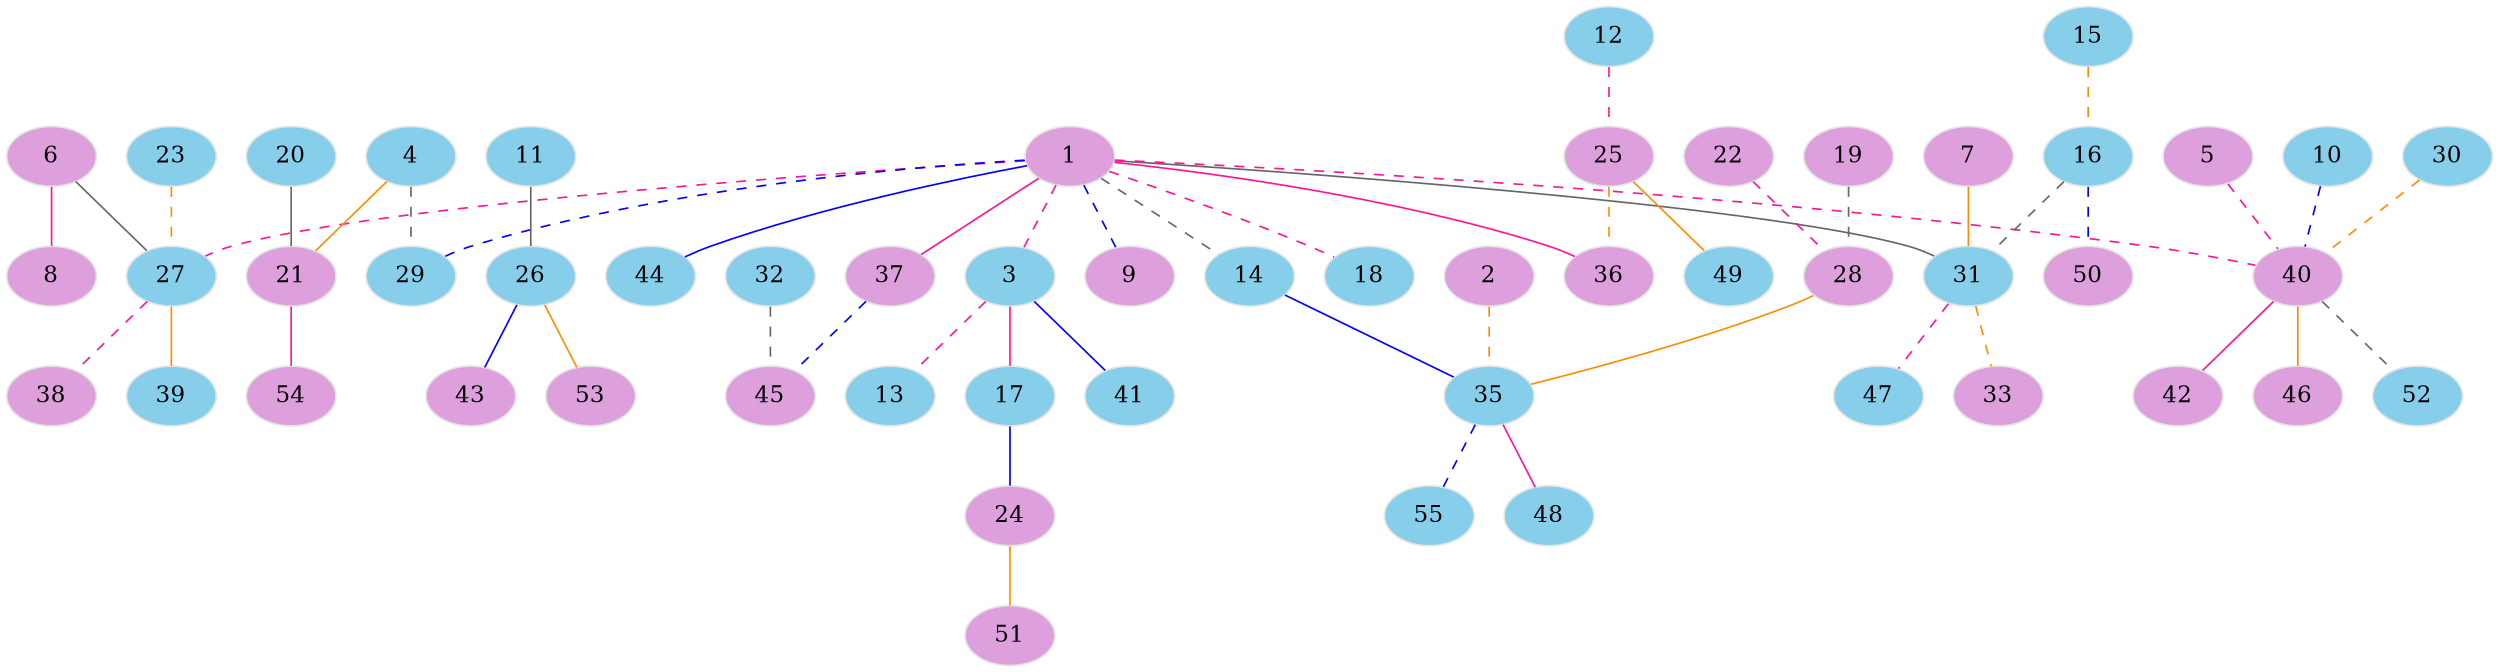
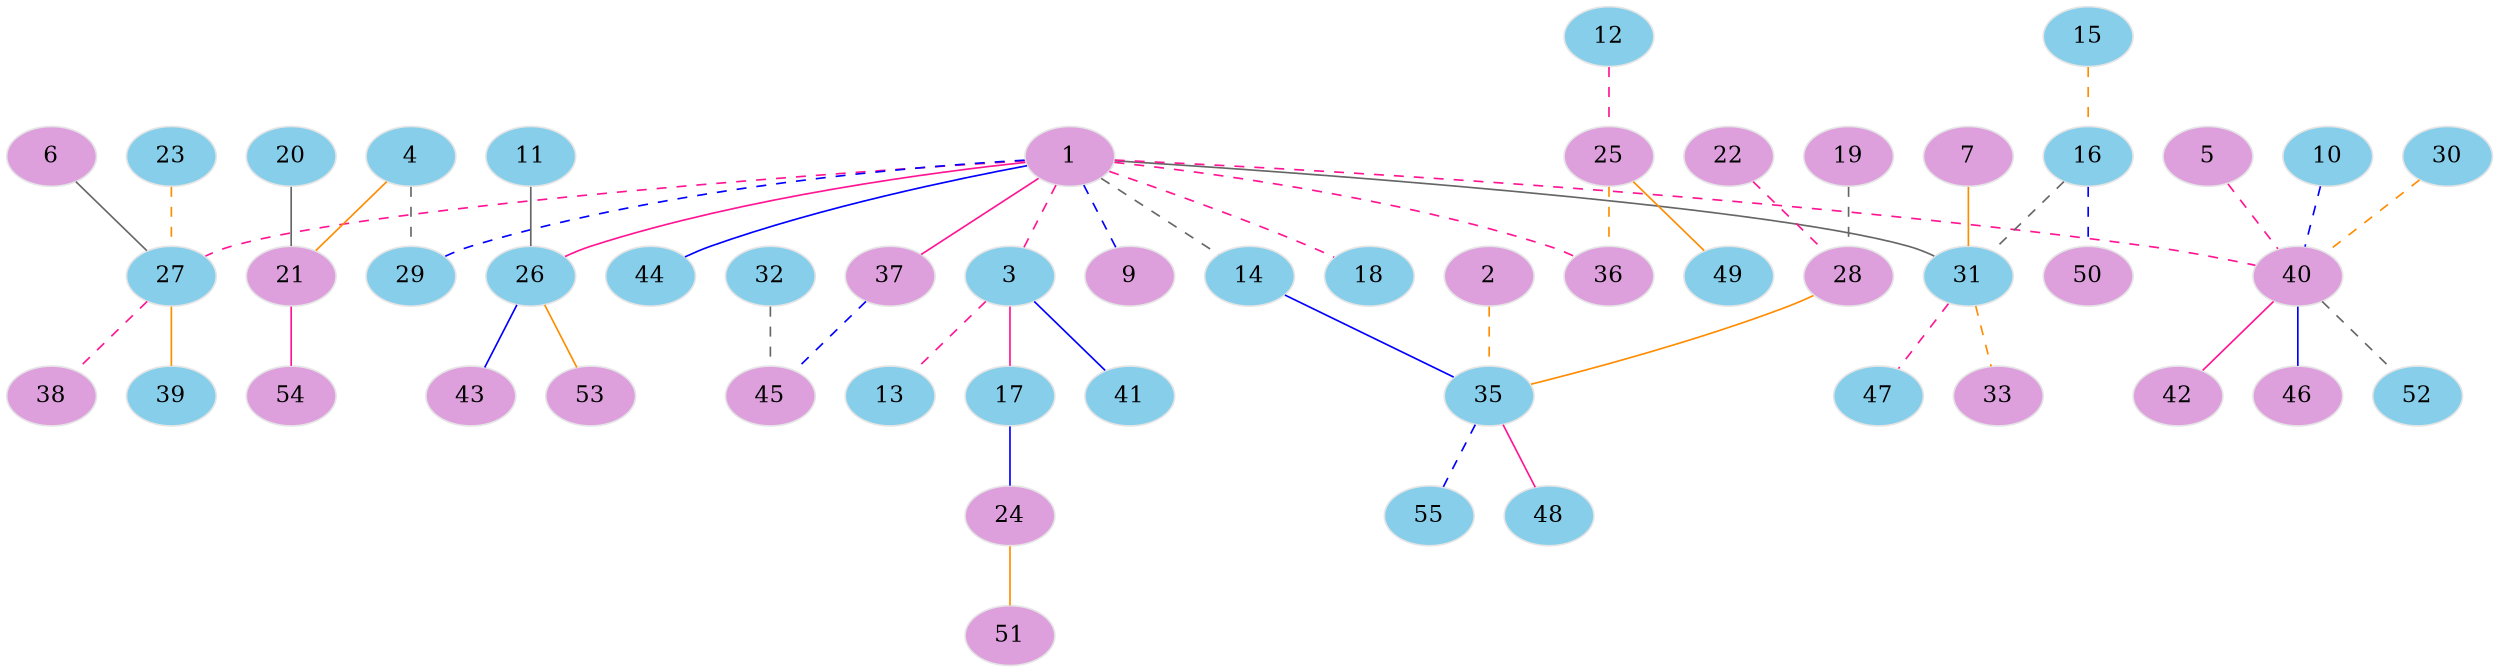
  graph {
    node [color=gray90 fillcolor=skyblue style=filled]
    edge [color=deeppink style=dashed weight=1.0]
    1 [fillcolor=plum]
    3
    9 [fillcolor=plum]
    18
    26
    27
    29
    31
    36 [fillcolor=plum]
    37 [fillcolor=plum]
    40 [fillcolor=plum]
    44
    14
    13
    17
    41
    43 [fillcolor=plum]
    53 [fillcolor=plum]
    38 [fillcolor=plum]
    39
    33 [fillcolor=plum]
    47
    35
    48
    55
    45 [fillcolor=plum]
    42 [fillcolor=plum]
    46 [fillcolor=plum]
    52
    2 [fillcolor=plum]
    24 [fillcolor=plum]
    4
    21 [fillcolor=plum]
    54 [fillcolor=plum]
    5 [fillcolor=plum]
    6 [fillcolor=plum]
-   8 [fillcolor=plum]
    7 [fillcolor=plum]
    10
    11
    25 [fillcolor=plum]
    12
    49
    15
    16
    50 [fillcolor=plum]
    51 [fillcolor=plum]
    19 [fillcolor=plum]
    28 [fillcolor=plum]
    20
    22 [fillcolor=plum]
    23
    30
    32
    1 -- 3
    1 -- 9 [color=blue]
    1 -- 18
+   1 -- 26 [style=solid]
    1 -- 27
    1 -- 29 [color=blue]
    1 -- 31 [color=gray40 style=solid]
-   1 -- 36 [style=solid]
+   1 -- 36
    1 -- 37 [style=solid]
    1 -- 40
    1 -- 44 [color=blue style=solid]
    1 -- 14 [color=gray40]
    3 -- 13
    3 -- 17 [style=solid]
    3 -- 41 [color=blue style=solid]
    26 -- 43 [color=blue style=solid]
    26 -- 53 [color=darkorange style=solid]
    27 -- 38
    27 -- 39 [color=darkorange style=solid]
    31 -- 33 [color=darkorange]
    31 -- 47
    37 -- 45 [color=blue]
    40 -- 42 [style=solid]
-   40 -- 46 [color=darkorange style=solid]
+   40 -- 46 [color=blue style=solid]
    40 -- 52 [color=gray40]
    14 -- 35 [color=blue style=solid]
    17 -- 24 [color=blue style=solid]
    35 -- 48 [style=solid]
    35 -- 55 [color=blue]
    2 -- 35 [color=darkorange]
    24 -- 51 [color=darkorange style=solid]
    4 -- 29 [color=gray40]
    4 -- 21 [color=darkorange style=solid]
    21 -- 54 [style=solid]
    5 -- 40
    6 -- 27 [color=gray40 style=solid]
-   6 -- 8 [style=solid]
    7 -- 31 [color=darkorange style=solid]
    10 -- 40 [color=blue]
    11 -- 26 [color=gray40 style=solid]
    25 -- 36 [color=darkorange]
    25 -- 49 [color=darkorange style=solid]
    12 -- 25
    15 -- 16 [color=darkorange]
    16 -- 31 [color=gray40]
    16 -- 50 [color=blue]
    19 -- 28 [color=gray40]
    28 -- 35 [color=darkorange style=solid]
    20 -- 21 [color=gray40 style=solid]
    22 -- 28
    23 -- 27 [color=darkorange]
    30 -- 40 [color=darkorange]
    32 -- 45 [color=gray40]
  }
